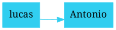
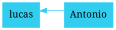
  digraph {
    rankdir=LR
    fontname="Noto Serif"
    node [color="#31CEF0" fillcolor="#31CEF0" shape=box style=filled fontname="Noto Serif"]
    n1 [label=lucas]
    n2 [label=Antonio]
-   n1 -> n2 [color="#31CEF0" fontname="Noto Serif"]
+   n2 -> n1 [color="#31CEF0" fontname="Noto Serif"]
  }
